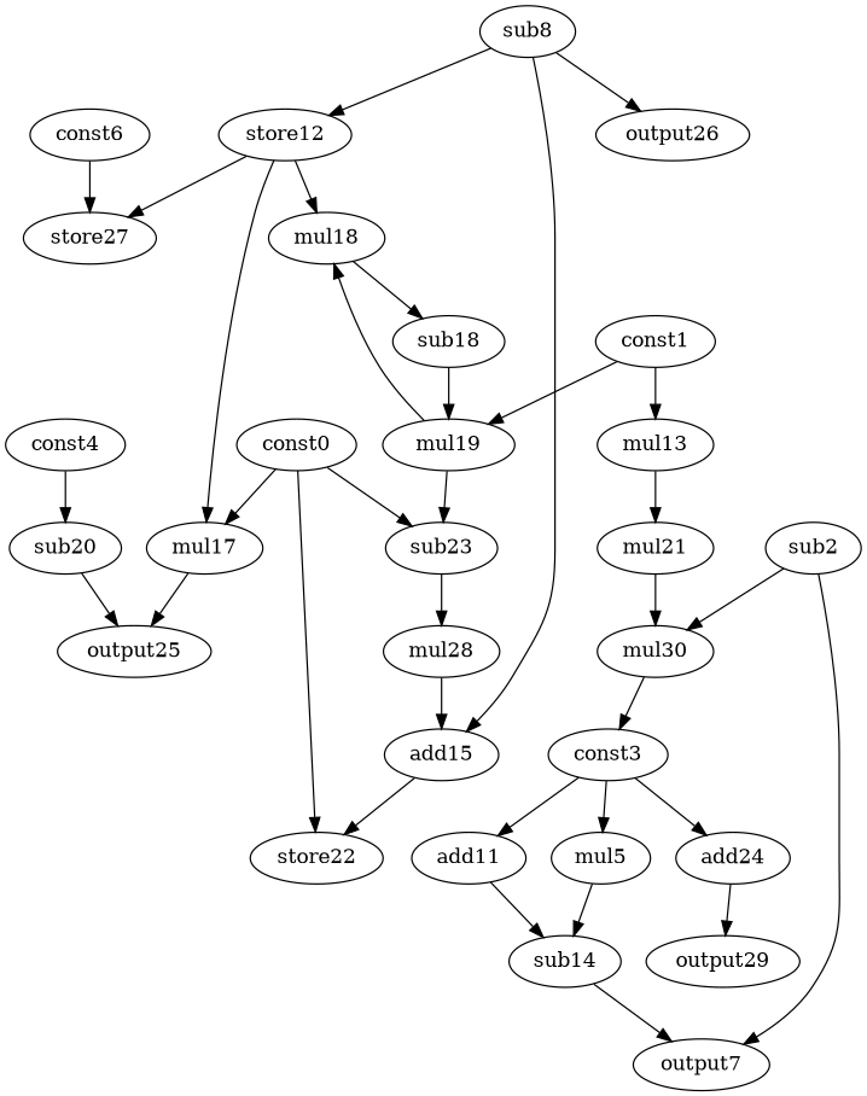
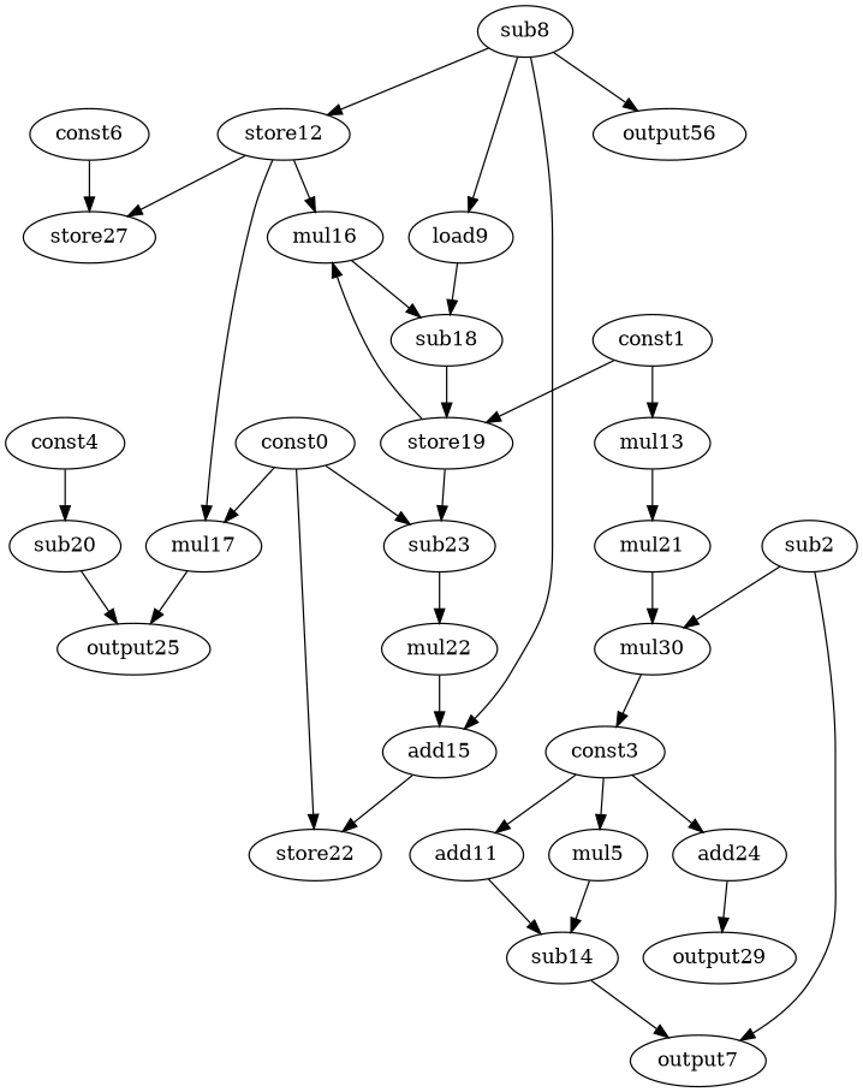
  digraph {
    node [opcode=mul]
    edge [operand=0]
    const0 [opcode=const]
    mul17
    store22 [opcode=store]
    sub23 [opcode=sub]
    output25 [opcode=output]
-   mul28
+   mul28 [label=mul22]
    add15 [opcode=add]
    const1 [opcode=const]
    mul13
-   mul19
+   mul19 [label=store19]
    mul21
-   mul16 [label=mul18]
+   mul16
    n13 [label=sub2 opcode=const]
    output7 [opcode=output]
    mul30
    const3 [opcode=const]
    mul5
    add11 [opcode=add]
    add24 [opcode=add]
    sub14 [opcode=sub]
    output29 [opcode=output]
    const4 [opcode=const]
    sub20 [opcode=sub]
    const6 [opcode=const]
    store27 [opcode=store]
    n26 [label=sub8 opcode=const]
+   load9 [opcode=load]
    n28 [label=store12 opcode=load]
-   output26 [opcode=output]
+   output26 [opcode=output label=output56]
    sub18 [opcode=sub]
    const0 -> mul17
    const0 -> store22
    const0 -> sub23
    mul17 -> output25
    sub23 -> mul28 [operand=1]
    mul28 -> add15 [operand=1]
    add15 -> store22 [operand=1]
    const1 -> mul13
    const1 -> mul19
    mul13 -> mul21 [operand=1]
    mul19 -> sub23 [operand=1]
    mul19 -> mul16
    mul21 -> mul30 [operand=1]
    mul16 -> sub18
    n13 -> output7
    n13 -> mul30
    mul30 -> const3 [operand=1]
    const3 -> mul5
    const3 -> add11 [operand=1]
    const3 -> add24
    mul5 -> sub14 [operand=1]
    add11 -> sub14
    add24 -> output29
    sub14 -> output7 [operand=1]
    const4 -> sub20 [operand=1]
    sub20 -> output25
    const6 -> store27 [operand=1]
    n26 -> add15
+   n26 -> load9
    n26 -> n28
    n26 -> output26
+   load9 -> sub18 [operand=1]
    n28 -> mul17 [operand=1]
    n28 -> mul16 [operand=1]
    n28 -> store27
    sub18 -> mul19 [operand=1]
  }
